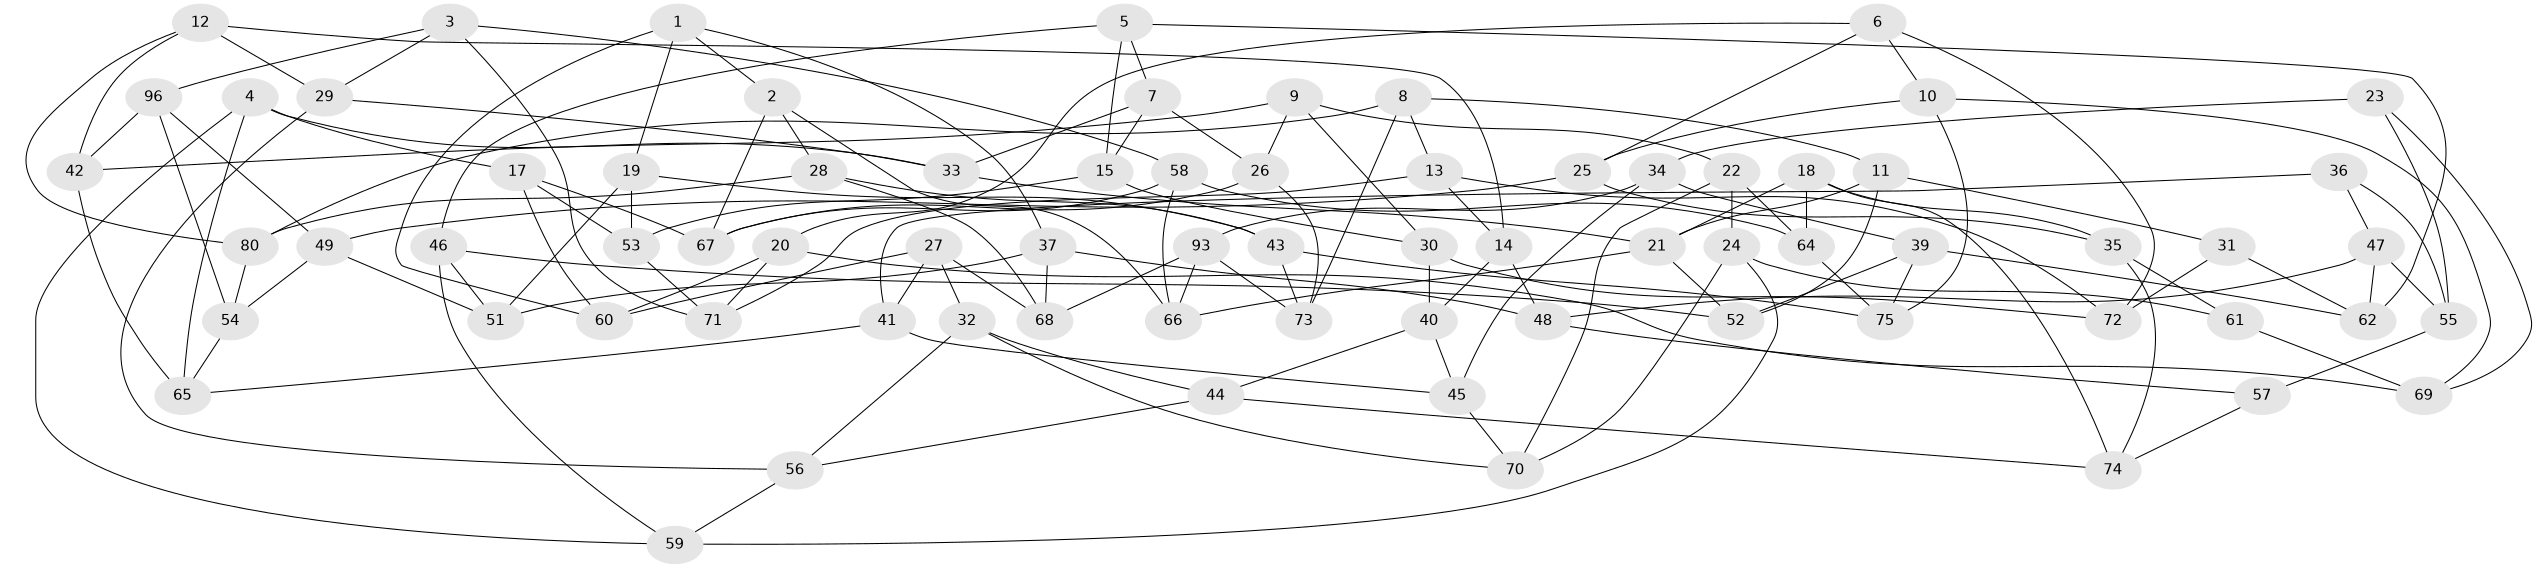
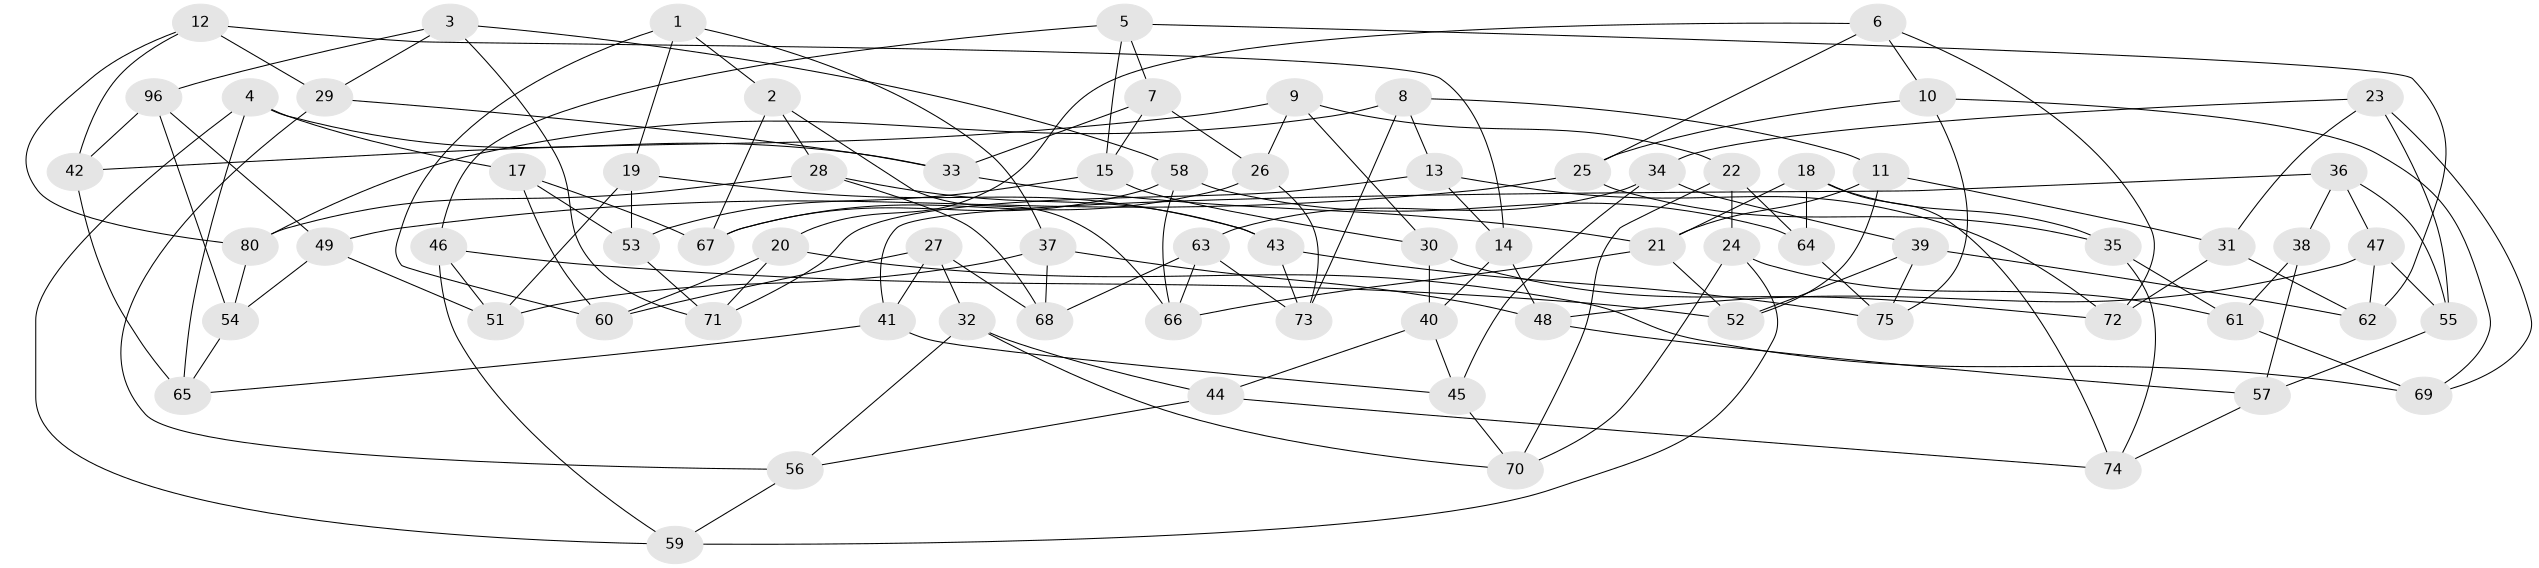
  graph {
    fontname="DejaVu Sans"
    node [color=gray90 fontname="DejaVu Sans" style=filled]
    edge [fontname="DejaVu Sans"]
    1
    2
    19
    37
    60
    28
    66
    67
    53
    43
    51
    48
    68
    n14 [label=80]
    n15 [label=96]
    3
    29
    58
    71
    42
    49
    54
    33
    56
    64
    4
    17
    59
    65
    21
    5
    7
    15
    46
    62
    26
    30
    52
    6
    10
    20
    25
    72
    69
    75
    35
    73
    8
    11
    13
    31
    14
    9
    22
    24
    70
    40
    12
    44
    45
    57
    18
    74
    61
    23
    34
    55
    39
-   63 [label=93]
+   63
    27
    32
    41
+   38
    36
    47
    1 -- 2
    1 -- 19
    1 -- 37
    1 -- 60
    2 -- 28
    2 -- 66
    2 -- 67
    19 -- 53
    19 -- 43
    19 -- 51
    37 -- 51
    37 -- 48
    37 -- 68
    28 -- 43
    28 -- 68
    28 -- n14
    53 -- 71
    43 -- 75
    43 -- 73
    48 -- 57
    n14 -- 54
    n15 -- 42
    n15 -- 49
    n15 -- 54
    3 -- n15
    3 -- 29
    3 -- 58
    3 -- 71
    29 -- 33
    29 -- 56
    58 -- 66
    58 -- 67
    58 -- 64
    42 -- 65
    49 -- 51
    49 -- 54
    54 -- 65
    33 -- 21
    56 -- 59
    64 -- 75
    4 -- 33
    4 -- 17
    4 -- 59
    4 -- 65
    17 -- 60
    17 -- 67
    17 -- 53
    21 -- 66
    21 -- 52
    5 -- 7
    5 -- 15
    5 -- 46
    5 -- 62
    7 -- 33
    7 -- 15
    7 -- 26
    15 -- 53
    15 -- 30
    46 -- 51
    46 -- 59
    46 -- 52
    26 -- 67
    26 -- 73
    30 -- 72
    30 -- 40
    6 -- 10
    6 -- 20
    6 -- 25
    6 -- 72
    10 -- 25
    10 -- 69
    10 -- 75
    20 -- 60
    20 -- 71
    20 -- 69
    25 -- 49
    25 -- 35
    35 -- 74
    35 -- 61
    8 -- n14
    8 -- 73
    8 -- 11
    8 -- 13
    11 -- 21
    11 -- 52
    11 -- 31
    13 -- 71
    13 -- 72
    13 -- 14
    31 -- 62
    31 -- 72
    14 -- 48
    14 -- 40
    9 -- 42
    9 -- 26
    9 -- 30
    9 -- 22
    22 -- 64
    22 -- 24
    22 -- 70
    24 -- 59
    24 -- 70
    24 -- 61
    40 -- 44
    40 -- 45
    12 -- n14
    12 -- 29
    12 -- 42
    12 -- 14
    44 -- 56
    44 -- 74
    45 -- 70
    57 -- 74
    18 -- 64
    18 -- 21
    18 -- 35
    18 -- 74
    61 -- 69
    23 -- 69
+   23 -- 31
    23 -- 34
    23 -- 55
    34 -- 45
    34 -- 39
    34 -- 63
    55 -- 57
    39 -- 62
    39 -- 52
    39 -- 75
    63 -- 66
    63 -- 68
    63 -- 73
    27 -- 60
    27 -- 68
    27 -- 32
    27 -- 41
    32 -- 56
    32 -- 70
    32 -- 44
    41 -- 65
    41 -- 45
+   38 -- 57
+   38 -- 61
    36 -- 55
    36 -- 41
+   36 -- 38
    36 -- 47
    47 -- 48
    47 -- 62
    47 -- 55
  }
